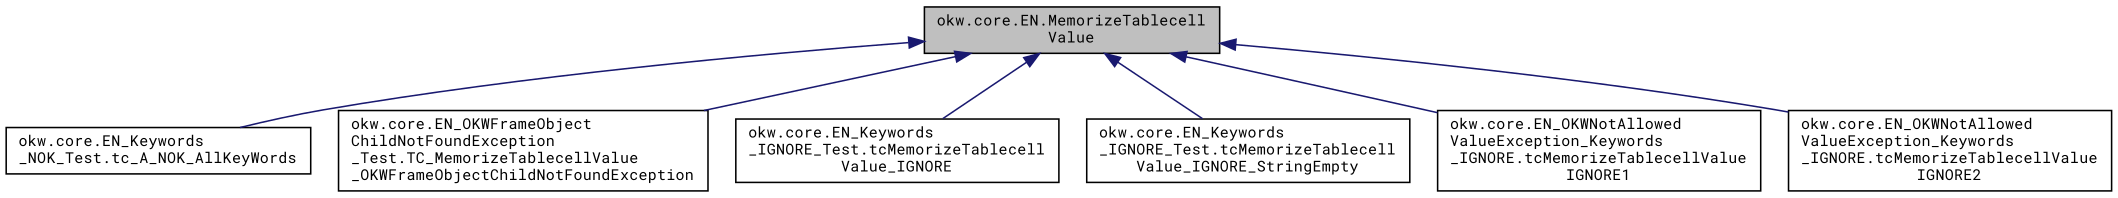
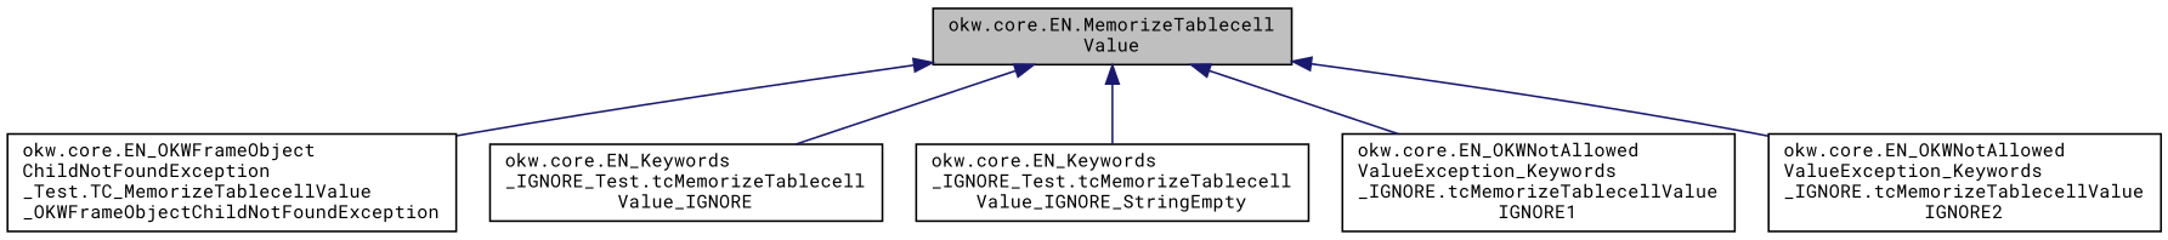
  digraph {
    rankdir=TB
    fontname="Roboto Mono"
    node [color=black fillcolor=white fontname="Roboto Mono" fontsize=10 shape=record style=filled]
    edge [color=midnightblue dir=back fontname="Roboto Mono" fontsize=10 labelfontname=Helvetica labelfontsize=10 style=solid]
    n1 [fillcolor=grey75 fontcolor=black height=0.2 label="okw.core.EN.MemorizeTablecell\lValue" width=0.4]
-   n2 [height=0.2 label="okw.core.EN_Keywords\l_NOK_Test.tc_A_NOK_AllKeyWords" width=0.4]
    n3 [height=0.2 label="okw.core.EN_OKWFrameObject\lChildNotFoundException\l_Test.TC_MemorizeTablecellValue\l_OKWFrameObjectChildNotFoundException" width=0.4]
    n4 [height=0.2 label="okw.core.EN_Keywords\l_IGNORE_Test.tcMemorizeTablecell\lValue_IGNORE" width=0.4]
    n5 [height=0.2 label="okw.core.EN_Keywords\l_IGNORE_Test.tcMemorizeTablecell\lValue_IGNORE_StringEmpty" width=0.4]
    n6 [height=0.2 label="okw.core.EN_OKWNotAllowed\lValueException_Keywords\l_IGNORE.tcMemorizeTablecellValue\lIGNORE1" width=0.4]
    n7 [height=0.2 label="okw.core.EN_OKWNotAllowed\lValueException_Keywords\l_IGNORE.tcMemorizeTablecellValue\lIGNORE2" width=0.4]
-   n1 -> n2
    n1 -> n3
    n1 -> n4
    n1 -> n5
    n1 -> n6
    n1 -> n7
  }
